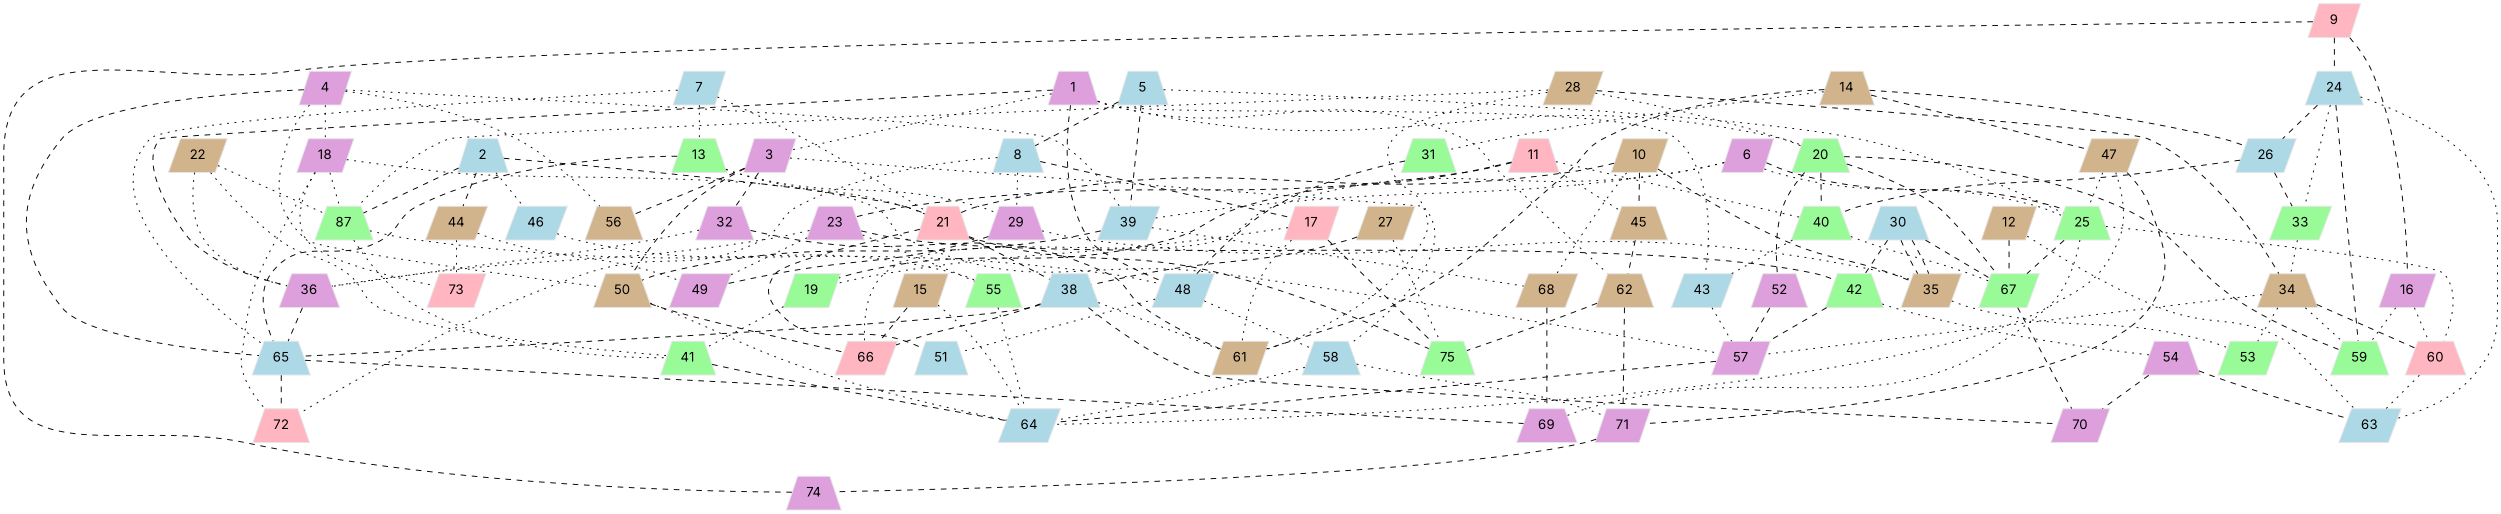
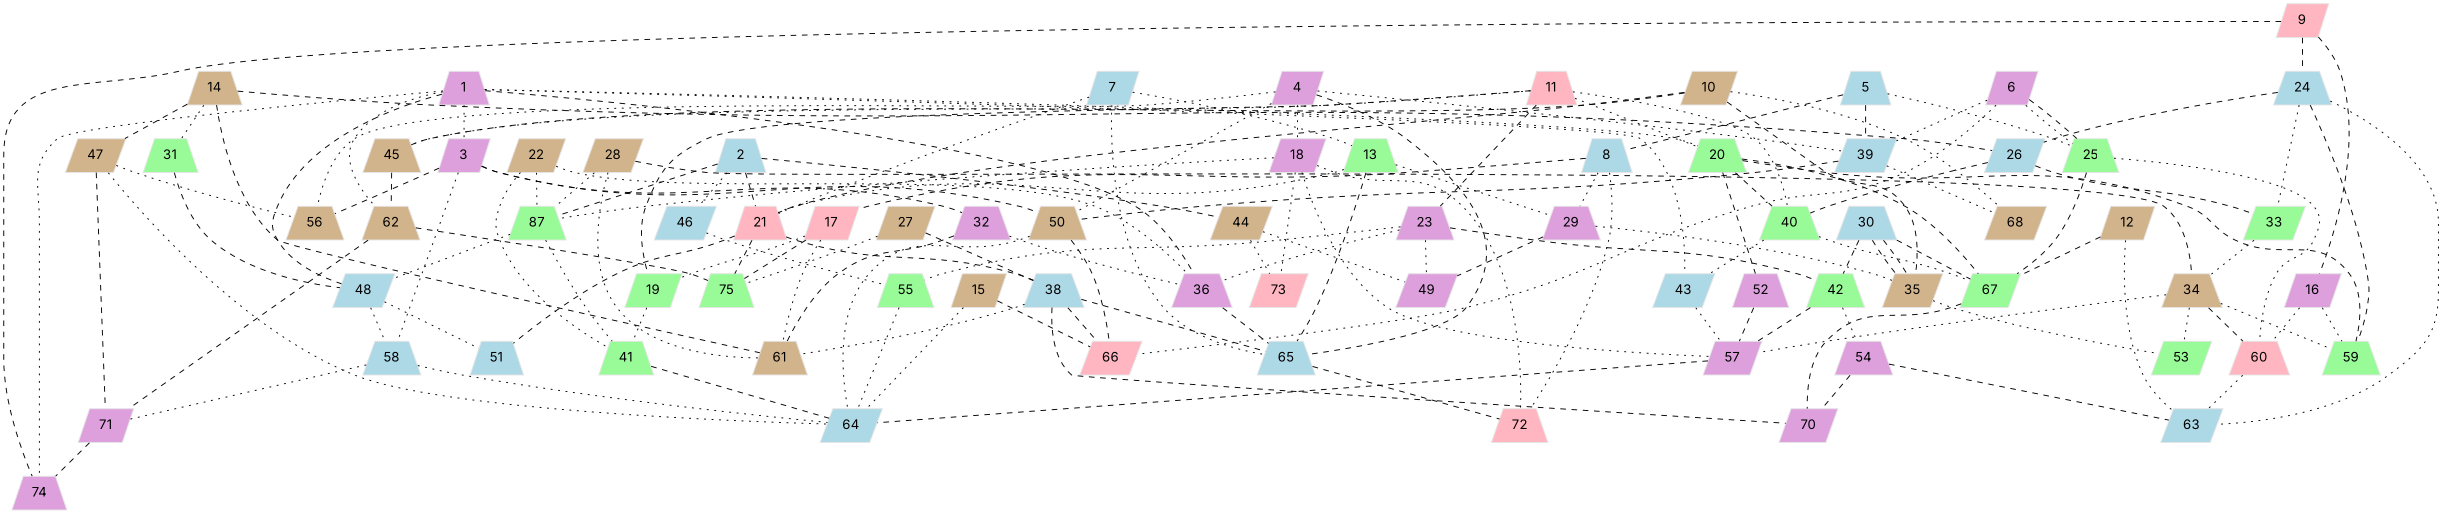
  graph {
    fontname=Inter
    node [color=gray90 fillcolor=plum fontname=Inter shape=trapezium style=filled]
    edge [fontname=Inter style=dotted]
    3 [shape=parallelogram]
    1
    20 [fillcolor=palegreen]
    36
    43 [fillcolor=lightblue shape=parallelogram]
    48 [fillcolor=lightblue shape=parallelogram]
    62 [fillcolor=tan]
    74
    32
    50 [fillcolor=tan]
    56 [fillcolor=tan]
    58 [fillcolor=lightblue]
    40 [fillcolor=palegreen]
    67 [fillcolor=palegreen shape=parallelogram]
    59 [fillcolor=palegreen]
    52
    65 [fillcolor=lightblue]
    57 [shape=parallelogram]
    51 [fillcolor=lightblue]
    75 [fillcolor=palegreen]
    71 [shape=parallelogram]
    2 [fillcolor=lightblue]
    21 [fillcolor=lightpink]
    n24 [fillcolor=palegreen label=87]
    44 [fillcolor=tan shape=parallelogram]
    46 [fillcolor=lightblue shape=parallelogram]
    38 [fillcolor=lightblue]
    41 [fillcolor=palegreen]
    73 [fillcolor=lightpink shape=parallelogram]
    49 [shape=parallelogram]
    55 [fillcolor=palegreen]
-   61 [fillcolor=tan shape=parallelogram]
+   61 [fillcolor=tan]
    66 [fillcolor=lightpink shape=parallelogram]
    64 [fillcolor=lightblue shape=parallelogram]
    4 [shape=parallelogram]
    18 [shape=parallelogram]
    39 [fillcolor=lightblue shape=parallelogram]
    72 [fillcolor=lightpink]
    68 [fillcolor=tan shape=parallelogram]
-   69
    5 [fillcolor=lightblue]
    8 [fillcolor=lightblue]
    25 [fillcolor=palegreen]
    17 [fillcolor=lightpink shape=parallelogram]
    29
    60 [fillcolor=lightpink]
    6 [shape=parallelogram]
    7 [fillcolor=lightblue shape=parallelogram]
    13 [fillcolor=palegreen]
    19 [fillcolor=palegreen shape=parallelogram]
    35 [fillcolor=tan shape=parallelogram]
    9 [fillcolor=lightpink shape=parallelogram]
    16 [shape=parallelogram]
    24 [fillcolor=lightblue]
    63 [fillcolor=lightblue shape=parallelogram]
    26 [fillcolor=lightblue shape=parallelogram]
    33 [fillcolor=palegreen shape=parallelogram]
    10 [fillcolor=tan shape=parallelogram]
    45 [fillcolor=tan]
    53 [fillcolor=palegreen shape=parallelogram]
    11 [fillcolor=lightpink]
    23
    42 [fillcolor=palegreen]
    12 [fillcolor=tan shape=parallelogram]
    70 [shape=parallelogram]
    14 [fillcolor=tan]
    31 [fillcolor=palegreen]
    47 [fillcolor=tan shape=parallelogram]
    15 [fillcolor=tan shape=parallelogram]
    22 [fillcolor=tan shape=parallelogram]
    54
    34 [fillcolor=tan]
    27 [fillcolor=tan shape=parallelogram]
    28 [fillcolor=tan shape=parallelogram]
    30 [fillcolor=lightblue]
    3 -- 32 [style=dashed]
    3 -- 50 [style=dashed]
    3 -- 56 [style=dashed]
    3 -- 58
    1 -- 3
    1 -- 20
    1 -- 36 [style=dashed]
    1 -- 43
    1 -- 48 [style=dashed]
    1 -- 62
+   1 -- 74
    20 -- 40 [style=dashed]
    20 -- 67 [style=dashed]
    20 -- 59 [style=dashed]
    20 -- 52 [style=dashed]
    36 -- 65 [style=dashed]
    43 -- 57
    48 -- 58
    48 -- 51
    62 -- 75 [style=dashed]
    62 -- 71 [style=dashed]
    32 -- 36
    32 -- 61 [style=dashed]
    50 -- 66 [style=dashed]
    50 -- 64
    58 -- 71
    58 -- 64
    40 -- 43
    40 -- 67
    67 -- 70 [style=dashed]
    52 -- 57 [style=dashed]
    65 -- 72 [style=dashed]
-   65 -- 69 [style=dashed]
    57 -- 64 [style=dashed]
    71 -- 74 [style=dashed]
    2 -- 21 [style=dashed]
    2 -- n24 [style=dashed]
    2 -- 44 [style=dashed]
    2 -- 46
    21 -- 51 [style=dashed]
    21 -- 75 [style=dashed]
    21 -- 38 [style=dashed]
    n24 -- 48
    n24 -- 41
    44 -- 73
    44 -- 49
    46 -- 55
    38 -- 65 [style=dashed]
    38 -- 61
    38 -- 66 [style=dashed]
    38 -- 70 [style=dashed]
    41 -- 64 [style=dashed]
    55 -- 64
    4 -- 50
    4 -- 56
    4 -- 65 [style=dashed]
    4 -- 18
    4 -- 39
    18 -- 57
    18 -- n24
    18 -- 73
    18 -- 72
    39 -- 50 [style=dashed]
    39 -- 68
-   68 -- 69 [style=dashed]
    5 -- 39 [style=dashed]
    5 -- 8 [style=dashed]
    5 -- 25
    8 -- 72
    8 -- 17 [style=dashed]
    8 -- 29
    25 -- 67 [style=dashed]
-   25 -- 69
    25 -- 60
    17 -- 75 [style=dashed]
    17 -- 61
    17 -- 19
    29 -- 49 [style=dashed]
    29 -- 35
    60 -- 63
    6 -- 66
    6 -- 39
    6 -- 25
    6 -- 25 [style=dashed]
    7 -- 65
    7 -- 21
    7 -- 13
    13 -- 65 [style=dashed]
    13 -- 21
    13 -- 29
    19 -- 41
    35 -- 53
    9 -- 74 [style=dashed]
    9 -- 16 [style=dashed]
    9 -- 24 [style=dashed]
    16 -- 59
    16 -- 60
    24 -- 59 [style=dashed]
    24 -- 63
    24 -- 26 [style=dashed]
    24 -- 33
    26 -- 40 [style=dashed]
    26 -- 33 [style=dashed]
    33 -- 34
    10 -- 21 [style=dashed]
    10 -- 68
    10 -- 35 [style=dashed]
    10 -- 45 [style=dashed]
    45 -- 62 [style=dashed]
-   28 -- 20
+   11 -- 20
    11 -- 40
    11 -- 19 [style=dashed]
    11 -- 45
    11 -- 23 [style=dashed]
    23 -- 36
    23 -- 49
    23 -- 55
    23 -- 42 [style=dashed]
    42 -- 57 [style=dashed]
    42 -- 54
    12 -- 67 [style=dashed]
    12 -- 63
    14 -- 61 [style=dashed]
    14 -- 26 [style=dashed]
    14 -- 31
    14 -- 47 [style=dashed]
    31 -- 48 [style=dashed]
-   47 -- 25
+   47 -- 56
    47 -- 71 [style=dashed]
    47 -- 64
    15 -- 66 [style=dashed]
    15 -- 64
    22 -- 36
    22 -- n24
    22 -- 41
    54 -- 63 [style=dashed]
    54 -- 70 [style=dashed]
    34 -- 59
    34 -- 57
    34 -- 60 [style=dashed]
    34 -- 53
    27 -- 75
    27 -- 38 [style=dashed]
    28 -- n24
    28 -- 61
    28 -- 34 [style=dashed]
    30 -- 67 [style=dashed]
    30 -- 35 [style=dashed]
    30 -- 35 [style=dashed]
    30 -- 42 [style=dashed]
  }
